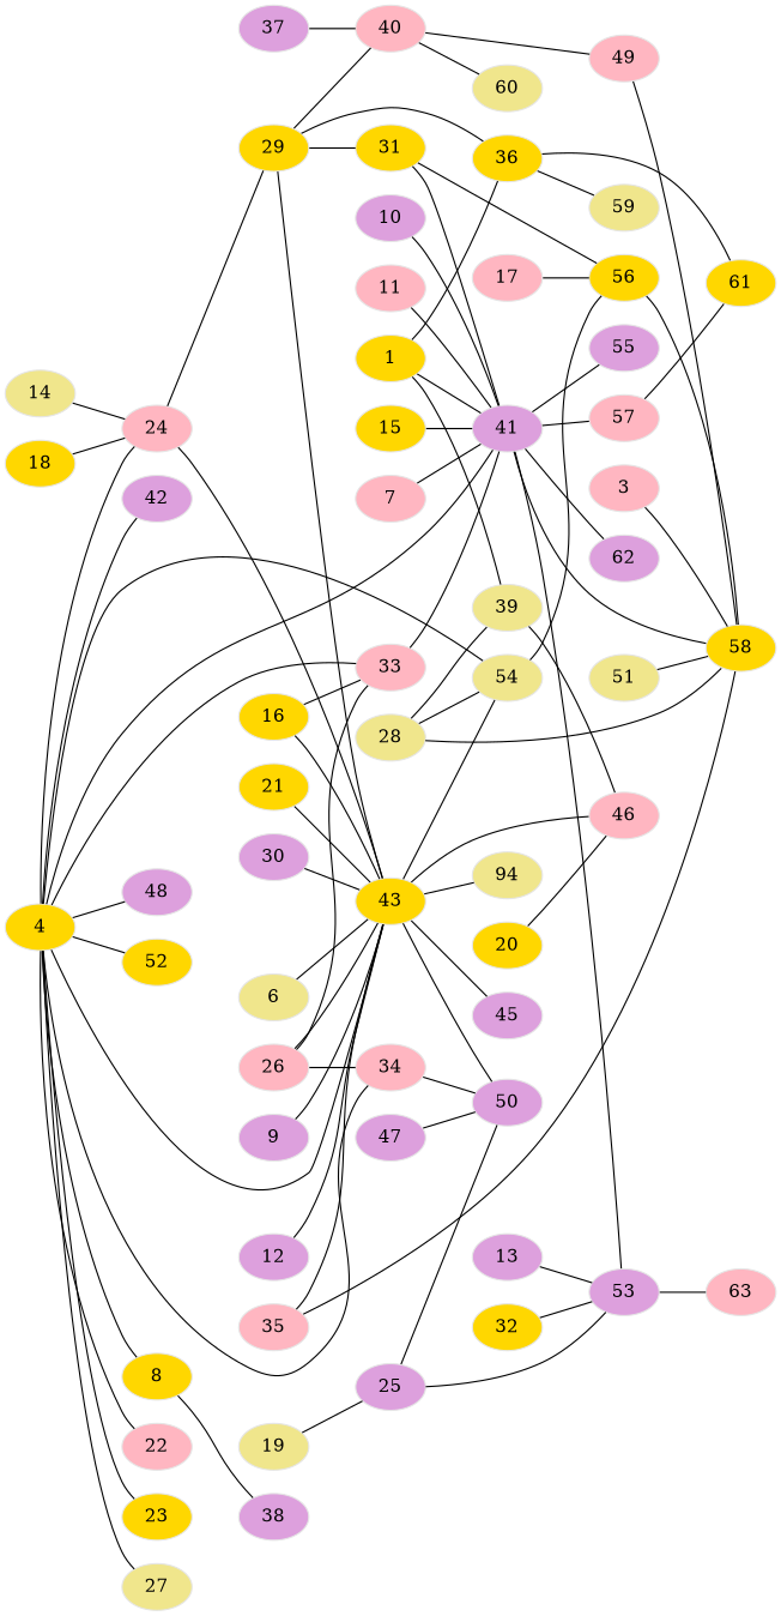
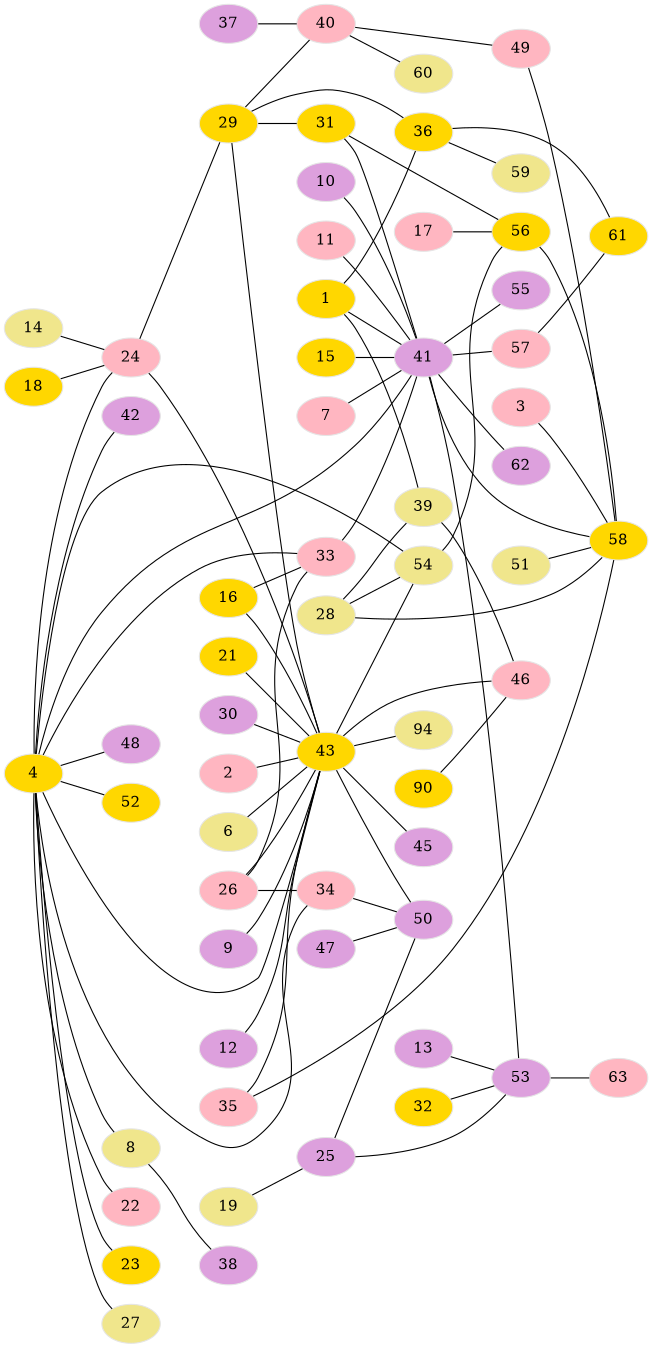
  graph {
    rankdir=LR
    node [color=gray90 fillcolor=gold style=filled]
    edge [weight=1.0]
    1
    36
    39 [fillcolor=khaki]
    41 [fillcolor=plum]
    59 [fillcolor=khaki]
    61
    46 [fillcolor=lightpink]
    58
    53 [fillcolor=plum]
    55 [fillcolor=plum]
    57 [fillcolor=lightpink]
    62 [fillcolor=plum]
+   2 [fillcolor=lightpink]
    43
    54 [fillcolor=khaki]
    50 [fillcolor=plum]
    n17 [fillcolor=khaki label=94]
    45 [fillcolor=plum]
    3 [fillcolor=lightpink]
    4
-   8
+   8 [fillcolor=khaki]
    22 [fillcolor=lightpink]
    23
    24 [fillcolor=lightpink]
    27 [fillcolor=khaki]
    33 [fillcolor=lightpink]
    34 [fillcolor=lightpink]
    42 [fillcolor=plum]
    48 [fillcolor=plum]
    52
    38 [fillcolor=plum]
    29
    56
    6 [fillcolor=khaki]
    7 [fillcolor=lightpink]
    9 [fillcolor=plum]
    10 [fillcolor=plum]
    11 [fillcolor=lightpink]
    12 [fillcolor=plum]
    13 [fillcolor=plum]
    63 [fillcolor=lightpink]
    14 [fillcolor=khaki]
    15
    16
    17 [fillcolor=lightpink]
    18
    19 [fillcolor=khaki]
    25 [fillcolor=plum]
-   20
+   20 [label=90]
    21
    31
    40 [fillcolor=lightpink]
    26 [fillcolor=lightpink]
    28 [fillcolor=khaki]
    49 [fillcolor=lightpink]
    60 [fillcolor=khaki]
    30 [fillcolor=plum]
    32
    35 [fillcolor=lightpink]
    37 [fillcolor=plum]
    47 [fillcolor=plum]
    51 [fillcolor=khaki]
    1 -- 36
    1 -- 39
    1 -- 41
    36 -- 59
    36 -- 61
    39 -- 46
    41 -- 58
    41 -- 53
    41 -- 55
    41 -- 57
    41 -- 62
    53 -- 63 [weight=2.0]
    57 -- 61
+   2 -- 43
    43 -- 46
    43 -- 54
    43 -- 50
    43 -- n17
    43 -- 45
    54 -- 56
    3 -- 58
    4 -- 41
    4 -- 43
    4 -- 54
    4 -- 8
    4 -- 22
    4 -- 23
    4 -- 24
    4 -- 27
    4 -- 33 [weight=2.0]
    4 -- 34
    4 -- 42
    4 -- 48
    4 -- 52
    8 -- 38
    24 -- 43 [weight=2.0]
    24 -- 29
    33 -- 41
    34 -- 50
    29 -- 36
    29 -- 43
    29 -- 31
    29 -- 40
    56 -- 58
    6 -- 43
    7 -- 41
    9 -- 43
    10 -- 41
    11 -- 41
    12 -- 43
    13 -- 53
    14 -- 24
    15 -- 41
    16 -- 43
    16 -- 33
    17 -- 56
    18 -- 24
    19 -- 25
    25 -- 53
    25 -- 50
    20 -- 46
    21 -- 43
    31 -- 41
    31 -- 56
    40 -- 49
    40 -- 60
    26 -- 43
    26 -- 33
    26 -- 34
    28 -- 39
    28 -- 58 [weight=2.0]
    28 -- 54
    49 -- 58
    30 -- 43
    32 -- 53
    35 -- 58
    35 -- 43
    37 -- 40
    47 -- 50
    51 -- 58
  }
